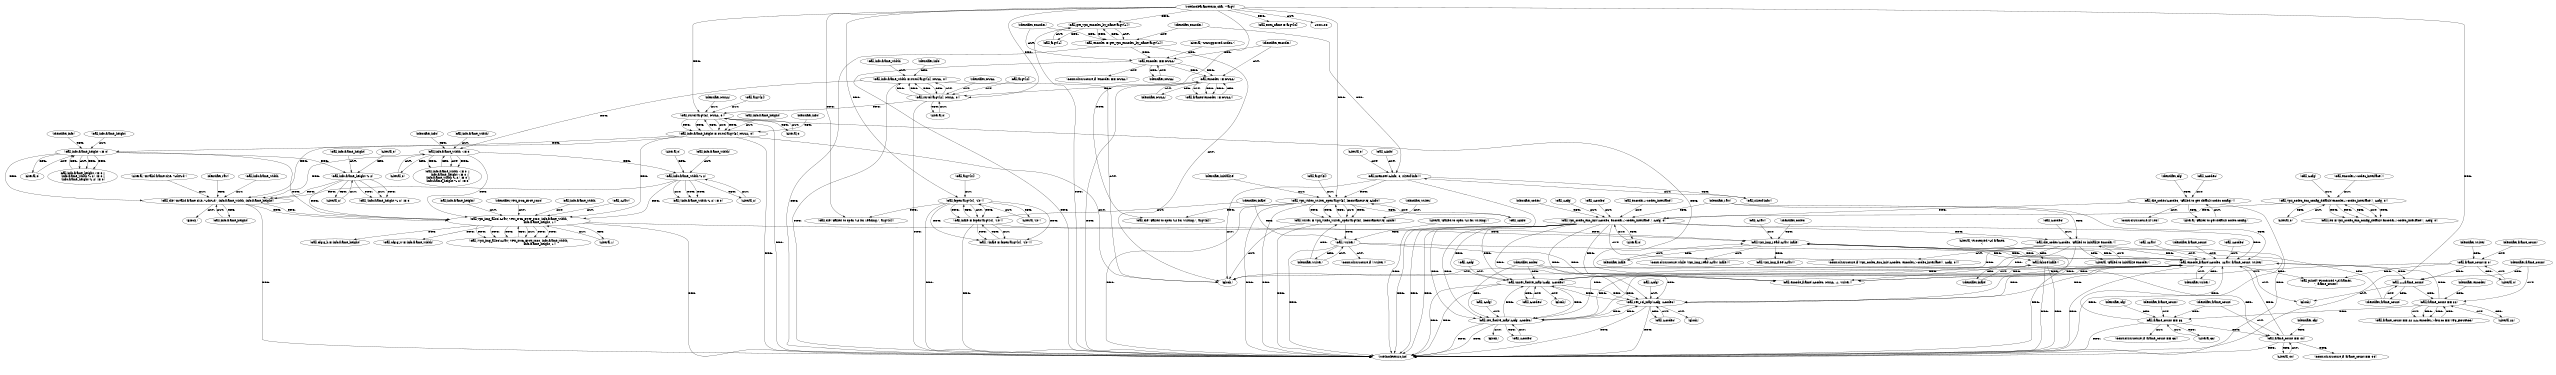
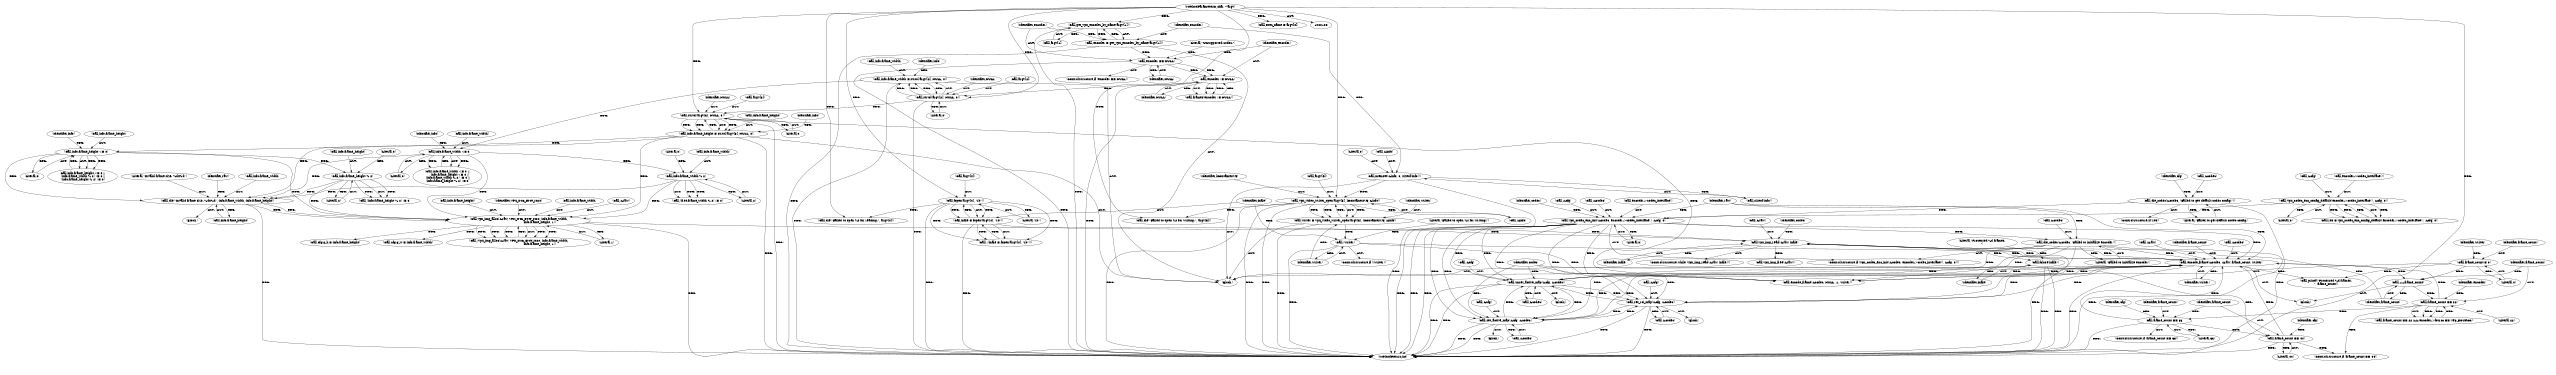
  digraph {
    n1 [label="(Call,fclose(infile))"]
    n2 [label="(MethodReturn,int)"]
    n3 [label="(Identifier,infile)"]
    n4 [label="(Block,)"]
    n5 [label="(Call,vpx_img_read(&raw, infile))"]
    n6 [label="(Call,encode_frame(&codec, &raw, frame_count, writer))"]
    n7 [label="(Identifier,infile)"]
    n8 [label="(ControlStructure,while (vpx_img_read(&raw, infile)))"]
    n9 [label="(Call,vpx_img_free(&raw))"]
    n10 [label="(Call,encode_frame(&codec, NULL, -1, writer))"]
    n11 [label="(Call,unset_active_map(&cfg, &codec))"]
    n12 [label="(Call,set_roi_map(&cfg, &codec))"]
    n13 [label="(Call,set_active_map(&cfg, &codec))"]
    n14 [label="(Call,++frame_count)"]
    n15 [label="(Call,printf(\"Processed %d frames.\n\", frame_count))"]
    n16 [label="(Identifier,writer)"]
    n17 [label="(Block,)"]
    n18 [label="(Call,vpx_img_alloc(&raw, VPX_IMG_FMT_I420, info.frame_width,\n                                             info.frame_height, 1))"]
    n19 [label="(Literal,1)"]
    n20 [label="(Call,cfg.g_h = info.frame_height)"]
    n21 [label="(Call,cfg.g_w = info.frame_width)"]
    n22 [label="(Call,!vpx_img_alloc(&raw, VPX_IMG_FMT_I420, info.frame_width,\n                                             info.frame_height, 1))"]
    n23 [label="(Call,info.frame_width % 2)"]
    n24 [label="(Call,die(\"Invalid frame size: %dx%d\", info.frame_width, info.frame_height))"]
-   n25 [label="(Call,(info.frame_width % 2) != 0)"]
+   n25 [label="(Call,(free.frame_width % 2) != 0)"]
    n26 [label="(Literal,2)"]
    n27 [label="(Call,info.frame_height)"]
    n28 [label="(Block,)"]
    n29 [label="(Call,info.frame_width <= 0)"]
    n30 [label="(Call,info.frame_width <= 0 ||\n      info.frame_height <= 0 ||\n (info.frame_width % 2) != 0 ||\n (info.frame_height % 2) != 0)"]
    n31 [label="(Literal,0)"]
    n32 [label="(Call,info.frame_width = strtol(argv[2], NULL, 0))"]
    n33 [label="(Call,strtol(argv[2], NULL, 0))"]
    n34 [label="(Call,strtol(argv[3], NULL, 0))"]
    n35 [label="(Literal,0)"]
    n36 [label="(Call,info.frame_height = strtol(argv[3], NULL, 0))"]
    n37 [label="(Literal,0)"]
    n38 [label="(MethodParameterIn,char **argv)"]
    n39 [label="(Call,get_vpx_encoder_by_name(argv[1]))"]
    n40 [label="(Call,vpx_video_writer_open(argv[5], kContainerIVF, &info))"]
    n41 [label="(Call,fopen(argv[4], \"rb\"))"]
    n42 [label="(Call,die(\"Failed to open %s for reading.\", argv[4]))"]
    n43 [label="(Call,die(\"Failed to open %s for writing.\", argv[5]))"]
    n44 [label="(Call,exec_name = argv[0])"]
    1000103
    n46 [label="(Call,encoder = get_vpx_encoder_by_name(argv[1]))"]
    n47 [label="(Call,argv[1])"]
    n48 [label="(Call,writer = vpx_video_writer_open(argv[5], kContainerIVF, &info))"]
    n49 [label="(Call,&info)"]
    n50 [label="(Call,infile = fopen(argv[4], \"rb\"))"]
    n51 [label="(Call,!(infile = fopen(argv[4], \"rb\")))"]
    n52 [label="(Literal,\"rb\")"]
    n53 [label="(Call,encoder != NULL)"]
    n54 [label="(Call,frames(encoder != NULL))"]
    n55 [label="(Identifier,NULL)"]
    n56 [label="(Call,encoder == NULL)"]
    n57 [label="(ControlStructure,if (encoder == NULL))"]
    n58 [label="(Identifier,NULL)"]
    n59 [label="(Call,info.frame_height <= 0)"]
    n60 [label="(Call,info.frame_height % 2)"]
    n61 [label="(Literal,0)"]
    n62 [label="(Call,info.frame_height <= 0 ||\n (info.frame_width % 2) != 0 ||\n (info.frame_height % 2) != 0)"]
    n63 [label="(Call,(info.frame_height % 2) != 0)"]
    n64 [label="(Literal,2)"]
    n65 [label="(Call,&codec)"]
    n66 [label="(Block,)"]
    n67 [label="(Call,&codec)"]
    n68 [label="(Block,)"]
    n69 [label="(Call,&codec)"]
    n70 [label="(Block,)"]
    n71 [label="(Call,frame_count == 22)"]
    n72 [label="(Identifier,frame_count)"]
    n73 [label="(Call,vpx_codec_enc_init(&codec, encoder->codec_interface(), &cfg, 0))"]
    n74 [label="(Call,die_codec(&codec, \"Failed to initialize encoder\"))"]
    n75 [label="(Literal,0)"]
    n76 [label="(ControlStructure,if (vpx_codec_enc_init(&codec, encoder->codec_interface(), &cfg, 0)))"]
    n77 [label="(Literal,\"Failed to initialize encoder\")"]
    n78 [label="(Call,die_codec(&codec, \"Failed to get default codec config.\"))"]
    n79 [label="(ControlStructure,if (res))"]
    n80 [label="(Literal,\"Failed to get default codec config.\")"]
    n81 [label="(Call,vpx_codec_enc_config_default(encoder->codec_interface(), &cfg, 0))"]
    n82 [label="(Call,res = vpx_codec_enc_config_default(encoder->codec_interface(), &cfg, 0))"]
    n83 [label="(Literal,0)"]
    n84 [label="(Call,frame_count == 33)"]
    n85 [label="(Call,frame_count == 44)"]
    n86 [label="(Literal,33)"]
    n87 [label="(ControlStructure,if (frame_count == 33))"]
    n88 [label="(ControlStructure,if (frame_count == 44))"]
    n89 [label="(Literal,44)"]
    n90 [label="(Literal,22)"]
    n91 [label="(Call,frame_count == 22 && encoder->fourcc == VP8_FOURCC)"]
    n92 [label="(Call,frame_count = 0)"]
    n93 [label="(Literal,0)"]
    n94 [label="(Call,!writer)"]
    n95 [label="(Identifier,writer)"]
    n96 [label="(ControlStructure,if (!writer))"]
    n97 [label="(Call,memset(&info, 0, sizeof(info)))"]
    n98 [label="(Call,sizeof(info))"]
    n99 [label="(Call,info.frame_width)"]
    n100 [label="(Identifier,cfg)"]
    n101 [label="(Literal,\"Invalid frame size: %dx%d\")"]
    n102 [label="(Identifier,raw)"]
    n103 [label="(Identifier,cfg)"]
    n104 [label="(Identifier,encoder)"]
    n105 [label="(Call,&raw)"]
    n106 [label="(Call,info.frame_height)"]
    n107 [label="(Call,&cfg)"]
    n108 [label="(Identifier,codec)"]
    n109 [label="(Call,info.frame_height)"]
    n110 [label="(Call,&cfg)"]
    n111 [label="(Call,&cfg)"]
    n112 [label="(Identifier,NULL)"]
    n113 [label="(Literal,\"Unsupported codec.\")"]
    n114 [label="(Identifier,infile)"]
    n115 [label="(Identifier,encoder)"]
    n116 [label="(Identifier,VPX_IMG_FMT_I420)"]
    n117 [label="(Identifier,frame_count)"]
    n118 [label="(Call,&raw)"]
    n119 [label="(Call,&codec)"]
    n120 [label="(Call,&cfg)"]
    n121 [label="(Identifier,info)"]
    n122 [label="(Call,encoder->codec_interface())"]
    n123 [label="(Identifier,codec)"]
    n124 [label="(Identifier,raw)"]
    n125 [label="(Call,info.frame_width)"]
    n126 [label="(Call,&info)"]
    n127 [label="(Identifier,info)"]
    n128 [label="(Identifier,encoder)"]
    n129 [label="(Identifier,cfg)"]
    n130 [label="(Literal,\"Processed %d frames.\n\")"]
    n131 [label="(Identifier,encoder)"]
    n132 [label="(Identifier,codec)"]
    n133 [label="(Call,info.frame_width)"]
    n134 [label="(Identifier,info)"]
    n135 [label="(Identifier,frame_count)"]
    n136 [label="(Identifier,frame_count)"]
    n137 [label="(Identifier,NULL)"]
    n138 [label="(Identifier,writer)"]
    n139 [label="(Call,&cfg)"]
    n140 [label="(Call,argv[5])"]
    n141 [label="(Call,info.frame_height)"]
    n142 [label="(Call,&codec)"]
    n143 [label="(Call,argv[4])"]
    n144 [label="(Call,&codec)"]
    n145 [label="(Call,encoder->codec_interface())"]
    n146 [label="(Literal,0)"]
    n147 [label="(Identifier,writer)"]
-   n148 [label="(Identifier,initialize)"]
+   n148 [label="(Identifier,kContainerIVF)"]
    n149 [label="(Call,argv[3])"]
    n150 [label="(Call,info.frame_height)"]
    n151 [label="(Literal,0)"]
    n152 [label="(Literal,\"Failed to open %s for writing.\")"]
    n153 [label="(Call,argv[2])"]
    n154 [label="(Call,&raw)"]
    n155 [label="(Call,info.frame_width)"]
    n156 [label="(Identifier,frame_count)"]
    n157 [label="(Call,info.frame_width)"]
    n158 [label="(Literal,0)"]
    n159 [label="(Identifier,info)"]
    n160 [label="(Identifier,frame_count)"]
    n161 [label="(Call,&codec)"]
    n1 -> n2 [label="DDG: "]
    n1 -> n2 [label="DDG: "]
    n1 -> n3 [label="CFG: "]
    n1 -> n4 [label="AST: "]
    n3 -> n1 [label="AST: "]
    n5 -> n1 [label="DDG: "]
    n5 -> n2 [label="DDG: "]
    n5 -> n6 [label="DDG: "]
    n5 -> n7 [label="CFG: "]
    n5 -> n8 [label="AST: "]
    n5 -> n9 [label="DDG: "]
    n6 -> n2 [label="DDG: "]
    n6 -> n5 [label="DDG: "]
    n6 -> n10 [label="DDG: "]
    n6 -> n10 [label="DDG: "]
    n6 -> n11 [label="DDG: "]
    n6 -> n12 [label="DDG: "]
    n6 -> n13 [label="DDG: "]
    n6 -> n14 [label="DDG: "]
    n6 -> n15 [label="DDG: "]
    n6 -> n16 [label="CFG: "]
    n6 -> n17 [label="AST: "]
    n7 -> n5 [label="AST: "]
    n11 -> n2 [label="DDG: "]
    n11 -> n2 [label="DDG: "]
    n11 -> n6 [label="DDG: "]
    n11 -> n12 [label="DDG: "]
    n11 -> n13 [label="DDG: "]
    n11 -> n65 [label="CFG: "]
    n11 -> n66 [label="AST: "]
    n12 -> n2 [label="DDG: "]
    n12 -> n2 [label="DDG: "]
    n12 -> n6 [label="DDG: "]
    n12 -> n11 [label="DDG: "]
    n12 -> n13 [label="DDG: "]
    n12 -> n67 [label="CFG: "]
    n12 -> n68 [label="AST: "]
    n13 -> n2 [label="DDG: "]
    n13 -> n2 [label="DDG: "]
    n13 -> n6 [label="DDG: "]
    n13 -> n11 [label="DDG: "]
    n13 -> n12 [label="DDG: "]
    n13 -> n69 [label="CFG: "]
    n13 -> n70 [label="AST: "]
    n14 -> n17 [label="AST: "]
-   n14 -> n71 [label="CFG: "]
+   n14 -> n71 [label="DDG: "]
    n14 -> n72 [label="CFG: "]
    n16 -> n6 [label="AST: "]
    n18 -> n2 [label="DDG: "]
    n18 -> n5 [label="DDG: "]
    n18 -> n19 [label="CFG: "]
    n18 -> n20 [label="DDG: "]
    n18 -> n21 [label="DDG: "]
    n18 -> n22 [label="AST: "]
    n18 -> n22 [label="DDG: "]
    n18 -> n22 [label="DDG: "]
    n18 -> n22 [label="DDG: "]
    n18 -> n22 [label="DDG: "]
    n18 -> n22 [label="DDG: "]
    n19 -> n18 [label="AST: "]
    n22 -> n18 [label="CFG: "]
    n23 -> n18 [label="DDG: "]
    n23 -> n24 [label="DDG: "]
    n23 -> n25 [label="AST: "]
    n23 -> n25 [label="DDG: "]
    n23 -> n25 [label="DDG: "]
    n23 -> n26 [label="CFG: "]
    n24 -> n2 [label="DDG: "]
    n24 -> n18 [label="DDG: "]
    n24 -> n18 [label="DDG: "]
    n24 -> n27 [label="CFG: "]
    n24 -> n28 [label="AST: "]
    n26 -> n23 [label="AST: "]
    n27 -> n24 [label="AST: "]
    n29 -> n18 [label="DDG: "]
    n29 -> n23 [label="DDG: "]
    n29 -> n24 [label="DDG: "]
    n29 -> n30 [label="AST: "]
    n29 -> n30 [label="DDG: "]
    n29 -> n30 [label="DDG: "]
    n29 -> n31 [label="CFG: "]
    n30 -> n29 [label="CFG: "]
    n31 -> n29 [label="AST: "]
    n32 -> n2 [label="DDG: "]
    n32 -> n4 [label="AST: "]
    n32 -> n29 [label="DDG: "]
    n32 -> n33 [label="CFG: "]
    n33 -> n2 [label="DDG: "]
    n33 -> n32 [label="AST: "]
    n33 -> n32 [label="DDG: "]
    n33 -> n32 [label="DDG: "]
    n33 -> n32 [label="DDG: "]
    n33 -> n34 [label="DDG: "]
    n33 -> n35 [label="CFG: "]
    n34 -> n2 [label="DDG: "]
    n34 -> n10 [label="DDG: "]
    n34 -> n36 [label="AST: "]
    n34 -> n36 [label="DDG: "]
    n34 -> n36 [label="DDG: "]
    n34 -> n36 [label="DDG: "]
    n34 -> n37 [label="CFG: "]
    n35 -> n33 [label="AST: "]
    n36 -> n2 [label="DDG: "]
    n36 -> n4 [label="AST: "]
    n36 -> n18 [label="DDG: "]
    n36 -> n24 [label="DDG: "]
    n36 -> n34 [label="CFG: "]
    n36 -> n59 [label="DDG: "]
    n37 -> n34 [label="AST: "]
    n38 -> n2 [label="DDG: "]
    n38 -> n33 [label="DDG: "]
    n38 -> n34 [label="DDG: "]
    n38 -> n39 [label="DDG: "]
    n38 -> n40 [label="DDG: "]
    n38 -> n41 [label="DDG: "]
    n38 -> n42 [label="DDG: "]
    n38 -> n43 [label="DDG: "]
    n38 -> n44 [label="DDG: "]
    n38 -> 1000103 [label="AST: "]
    n39 -> n2 [label="DDG: "]
    n39 -> n46 [label="AST: "]
    n39 -> n46 [label="DDG: "]
    n39 -> n47 [label="CFG: "]
    n40 -> n2 [label="DDG: "]
    n40 -> n2 [label="DDG: "]
    n40 -> n2 [label="DDG: "]
    n40 -> n43 [label="DDG: "]
    n40 -> n48 [label="AST: "]
    n40 -> n48 [label="DDG: "]
    n40 -> n48 [label="DDG: "]
    n40 -> n48 [label="DDG: "]
    n40 -> n49 [label="CFG: "]
    n41 -> n2 [label="DDG: "]
    n41 -> n42 [label="DDG: "]
    n41 -> n50 [label="AST: "]
    n41 -> n50 [label="DDG: "]
    n41 -> n50 [label="DDG: "]
    n41 -> n51 [label="DDG: "]
    n41 -> n51 [label="DDG: "]
    n41 -> n52 [label="CFG: "]
    n46 -> n2 [label="DDG: "]
    n46 -> n4 [label="AST: "]
    n46 -> n39 [label="CFG: "]
    n46 -> n56 [label="DDG: "]
    n47 -> n39 [label="AST: "]
    n48 -> n2 [label="DDG: "]
    n48 -> n4 [label="AST: "]
    n48 -> n40 [label="CFG: "]
    n48 -> n94 [label="DDG: "]
    n49 -> n40 [label="AST: "]
    n50 -> n2 [label="DDG: "]
    n50 -> n5 [label="DDG: "]
    n50 -> n41 [label="CFG: "]
    n50 -> n51 [label="AST: "]
    n50 -> n51 [label="DDG: "]
    n51 -> n50 [label="CFG: "]
    n52 -> n41 [label="AST: "]
    n53 -> n2 [label="DDG: "]
    n53 -> n33 [label="DDG: "]
    n53 -> n54 [label="AST: "]
    n53 -> n54 [label="DDG: "]
    n53 -> n54 [label="DDG: "]
    n53 -> n55 [label="CFG: "]
    n54 -> n53 [label="CFG: "]
    n55 -> n53 [label="AST: "]
    n56 -> n2 [label="DDG: "]
    n56 -> n53 [label="DDG: "]
    n56 -> n53 [label="DDG: "]
    n56 -> n57 [label="AST: "]
    n56 -> n58 [label="CFG: "]
    n58 -> n56 [label="AST: "]
    n59 -> n18 [label="DDG: "]
    n59 -> n24 [label="DDG: "]
    n59 -> n60 [label="DDG: "]
    n59 -> n61 [label="CFG: "]
    n59 -> n62 [label="AST: "]
    n59 -> n62 [label="DDG: "]
    n59 -> n62 [label="DDG: "]
    n60 -> n18 [label="DDG: "]
    n60 -> n24 [label="DDG: "]
    n60 -> n63 [label="AST: "]
    n60 -> n63 [label="DDG: "]
    n60 -> n63 [label="DDG: "]
    n60 -> n64 [label="CFG: "]
    n61 -> n59 [label="AST: "]
    n62 -> n59 [label="CFG: "]
    n64 -> n60 [label="AST: "]
    n65 -> n11 [label="AST: "]
    n67 -> n12 [label="AST: "]
    n69 -> n13 [label="AST: "]
    n71 -> n6 [label="DDG: "]
    n71 -> n84 [label="DDG: "]
-   n71 -> n90 [label="CFG: "]
+   n71 -> n88 [label="CFG: "]
    n71 -> n91 [label="AST: "]
    n71 -> n91 [label="DDG: "]
    n71 -> n91 [label="DDG: "]
    n72 -> n5 [label="CFG: "]
    n72 -> n14 [label="AST: "]
    n73 -> n2 [label="DDG: "]
    n73 -> n2 [label="DDG: "]
    n73 -> n2 [label="DDG: "]
    n73 -> n6 [label="DDG: "]
    n73 -> n10 [label="DDG: "]
    n73 -> n11 [label="DDG: "]
    n73 -> n11 [label="DDG: "]
    n73 -> n12 [label="DDG: "]
    n73 -> n12 [label="DDG: "]
    n73 -> n13 [label="DDG: "]
    n73 -> n13 [label="DDG: "]
    n73 -> n74 [label="DDG: "]
    n73 -> n75 [label="CFG: "]
    n73 -> n76 [label="AST: "]
    n74 -> n2 [label="DDG: "]
    n74 -> n6 [label="DDG: "]
    n74 -> n10 [label="DDG: "]
    n74 -> n11 [label="DDG: "]
    n74 -> n12 [label="DDG: "]
    n74 -> n13 [label="DDG: "]
    n74 -> n76 [label="AST: "]
    n74 -> n77 [label="CFG: "]
    n75 -> n73 [label="AST: "]
    n77 -> n74 [label="AST: "]
    n78 -> n2 [label="DDG: "]
    n78 -> n73 [label="DDG: "]
    n78 -> n79 [label="AST: "]
    n78 -> n80 [label="CFG: "]
    n80 -> n78 [label="AST: "]
    n81 -> n73 [label="DDG: "]
    n81 -> n82 [label="AST: "]
    n81 -> n82 [label="DDG: "]
    n81 -> n82 [label="DDG: "]
    n81 -> n82 [label="DDG: "]
    n81 -> n83 [label="CFG: "]
    n82 -> n81 [label="CFG: "]
    n83 -> n81 [label="AST: "]
    n84 -> n2 [label="DDG: "]
    n84 -> n6 [label="DDG: "]
    n84 -> n85 [label="DDG: "]
    n84 -> n86 [label="CFG: "]
    n84 -> n87 [label="AST: "]
    n85 -> n2 [label="DDG: "]
    n85 -> n6 [label="DDG: "]
    n85 -> n88 [label="DDG: "]
    n85 -> n89 [label="CFG: "]
    n86 -> n84 [label="AST: "]
    n89 -> n85 [label="AST: "]
    n90 -> n71 [label="AST: "]
    n91 -> n71 [label="CFG: "]
    n92 -> n4 [label="AST: "]
    n92 -> n14 [label="DDG: "]
    n92 -> n15 [label="DDG: "]
    n92 -> n93 [label="CFG: "]
    n93 -> n92 [label="AST: "]
    n94 -> n2 [label="DDG: "]
    n94 -> n6 [label="DDG: "]
    n94 -> n10 [label="DDG: "]
    n94 -> n95 [label="CFG: "]
    n94 -> n96 [label="AST: "]
    n95 -> n48 [label="CFG: "]
    n95 -> n94 [label="AST: "]
    n97 -> n2 [label="DDG: "]
    n97 -> n4 [label="AST: "]
    n97 -> n40 [label="DDG: "]
    n97 -> n98 [label="CFG: "]
    n98 -> n97 [label="AST: "]
    n99 -> n23 [label="AST: "]
    n100 -> n78 [label="CFG: "]
    n101 -> n24 [label="AST: "]
    n102 -> n24 [label="CFG: "]
    n103 -> n84 [label="CFG: "]
    n104 -> n71 [label="CFG: "]
    n105 -> n5 [label="AST: "]
    n106 -> n18 [label="AST: "]
    n107 -> n81 [label="AST: "]
    n108 -> n11 [label="CFG: "]
    n108 -> n12 [label="CFG: "]
    n108 -> n13 [label="CFG: "]
    n108 -> n85 [label="CFG: "]
    n109 -> n36 [label="AST: "]
    n110 -> n11 [label="AST: "]
    n111 -> n12 [label="AST: "]
    n112 -> n33 [label="AST: "]
    n113 -> n56 [label="CFG: "]
    n114 -> n50 [label="AST: "]
    n114 -> n94 [label="CFG: "]
    n115 -> n53 [label="AST: "]
    n115 -> n56 [label="CFG: "]
    n116 -> n18 [label="AST: "]
    n117 -> n92 [label="AST: "]
    n118 -> n6 [label="AST: "]
    n119 -> n74 [label="AST: "]
    n120 -> n13 [label="AST: "]
    n121 -> n32 [label="CFG: "]
    n122 -> n73 [label="AST: "]
    n123 -> n73 [label="CFG: "]
    n124 -> n6 [label="CFG: "]
    n124 -> n73 [label="CFG: "]
    n124 -> n74 [label="CFG: "]
    n125 -> n24 [label="AST: "]
    n126 -> n97 [label="AST: "]
    n127 -> n59 [label="CFG: "]
    n128 -> n46 [label="AST: "]
    n128 -> n97 [label="CFG: "]
    n129 -> n85 [label="CFG: "]
    n130 -> n1 [label="CFG: "]
    n131 -> n46 [label="CFG: "]
    n131 -> n56 [label="AST: "]
    n132 -> n5 [label="CFG: "]
    n133 -> n18 [label="AST: "]
    n134 -> n36 [label="CFG: "]
    n135 -> n84 [label="AST: "]
    n136 -> n6 [label="AST: "]
    n137 -> n34 [label="AST: "]
    n138 -> n48 [label="AST: "]
    n139 -> n73 [label="AST: "]
    n140 -> n40 [label="AST: "]
    n141 -> n60 [label="AST: "]
    n142 -> n73 [label="AST: "]
    n143 -> n41 [label="AST: "]
    n144 -> n6 [label="AST: "]
    n145 -> n81 [label="AST: "]
    n146 -> n60 [label="CFG: "]
    n147 -> n92 [label="CFG: "]
    n148 -> n40 [label="AST: "]
    n149 -> n34 [label="AST: "]
    n150 -> n59 [label="AST: "]
    n151 -> n97 [label="AST: "]
    n152 -> n94 [label="CFG: "]
    n153 -> n33 [label="AST: "]
    n154 -> n18 [label="AST: "]
    n155 -> n29 [label="AST: "]
    n156 -> n14 [label="CFG: "]
    n156 -> n71 [label="AST: "]
    n157 -> n32 [label="AST: "]
    n158 -> n23 [label="CFG: "]
    n159 -> n29 [label="CFG: "]
    n160 -> n84 [label="CFG: "]
    n160 -> n85 [label="AST: "]
    n161 -> n78 [label="AST: "]
  }
